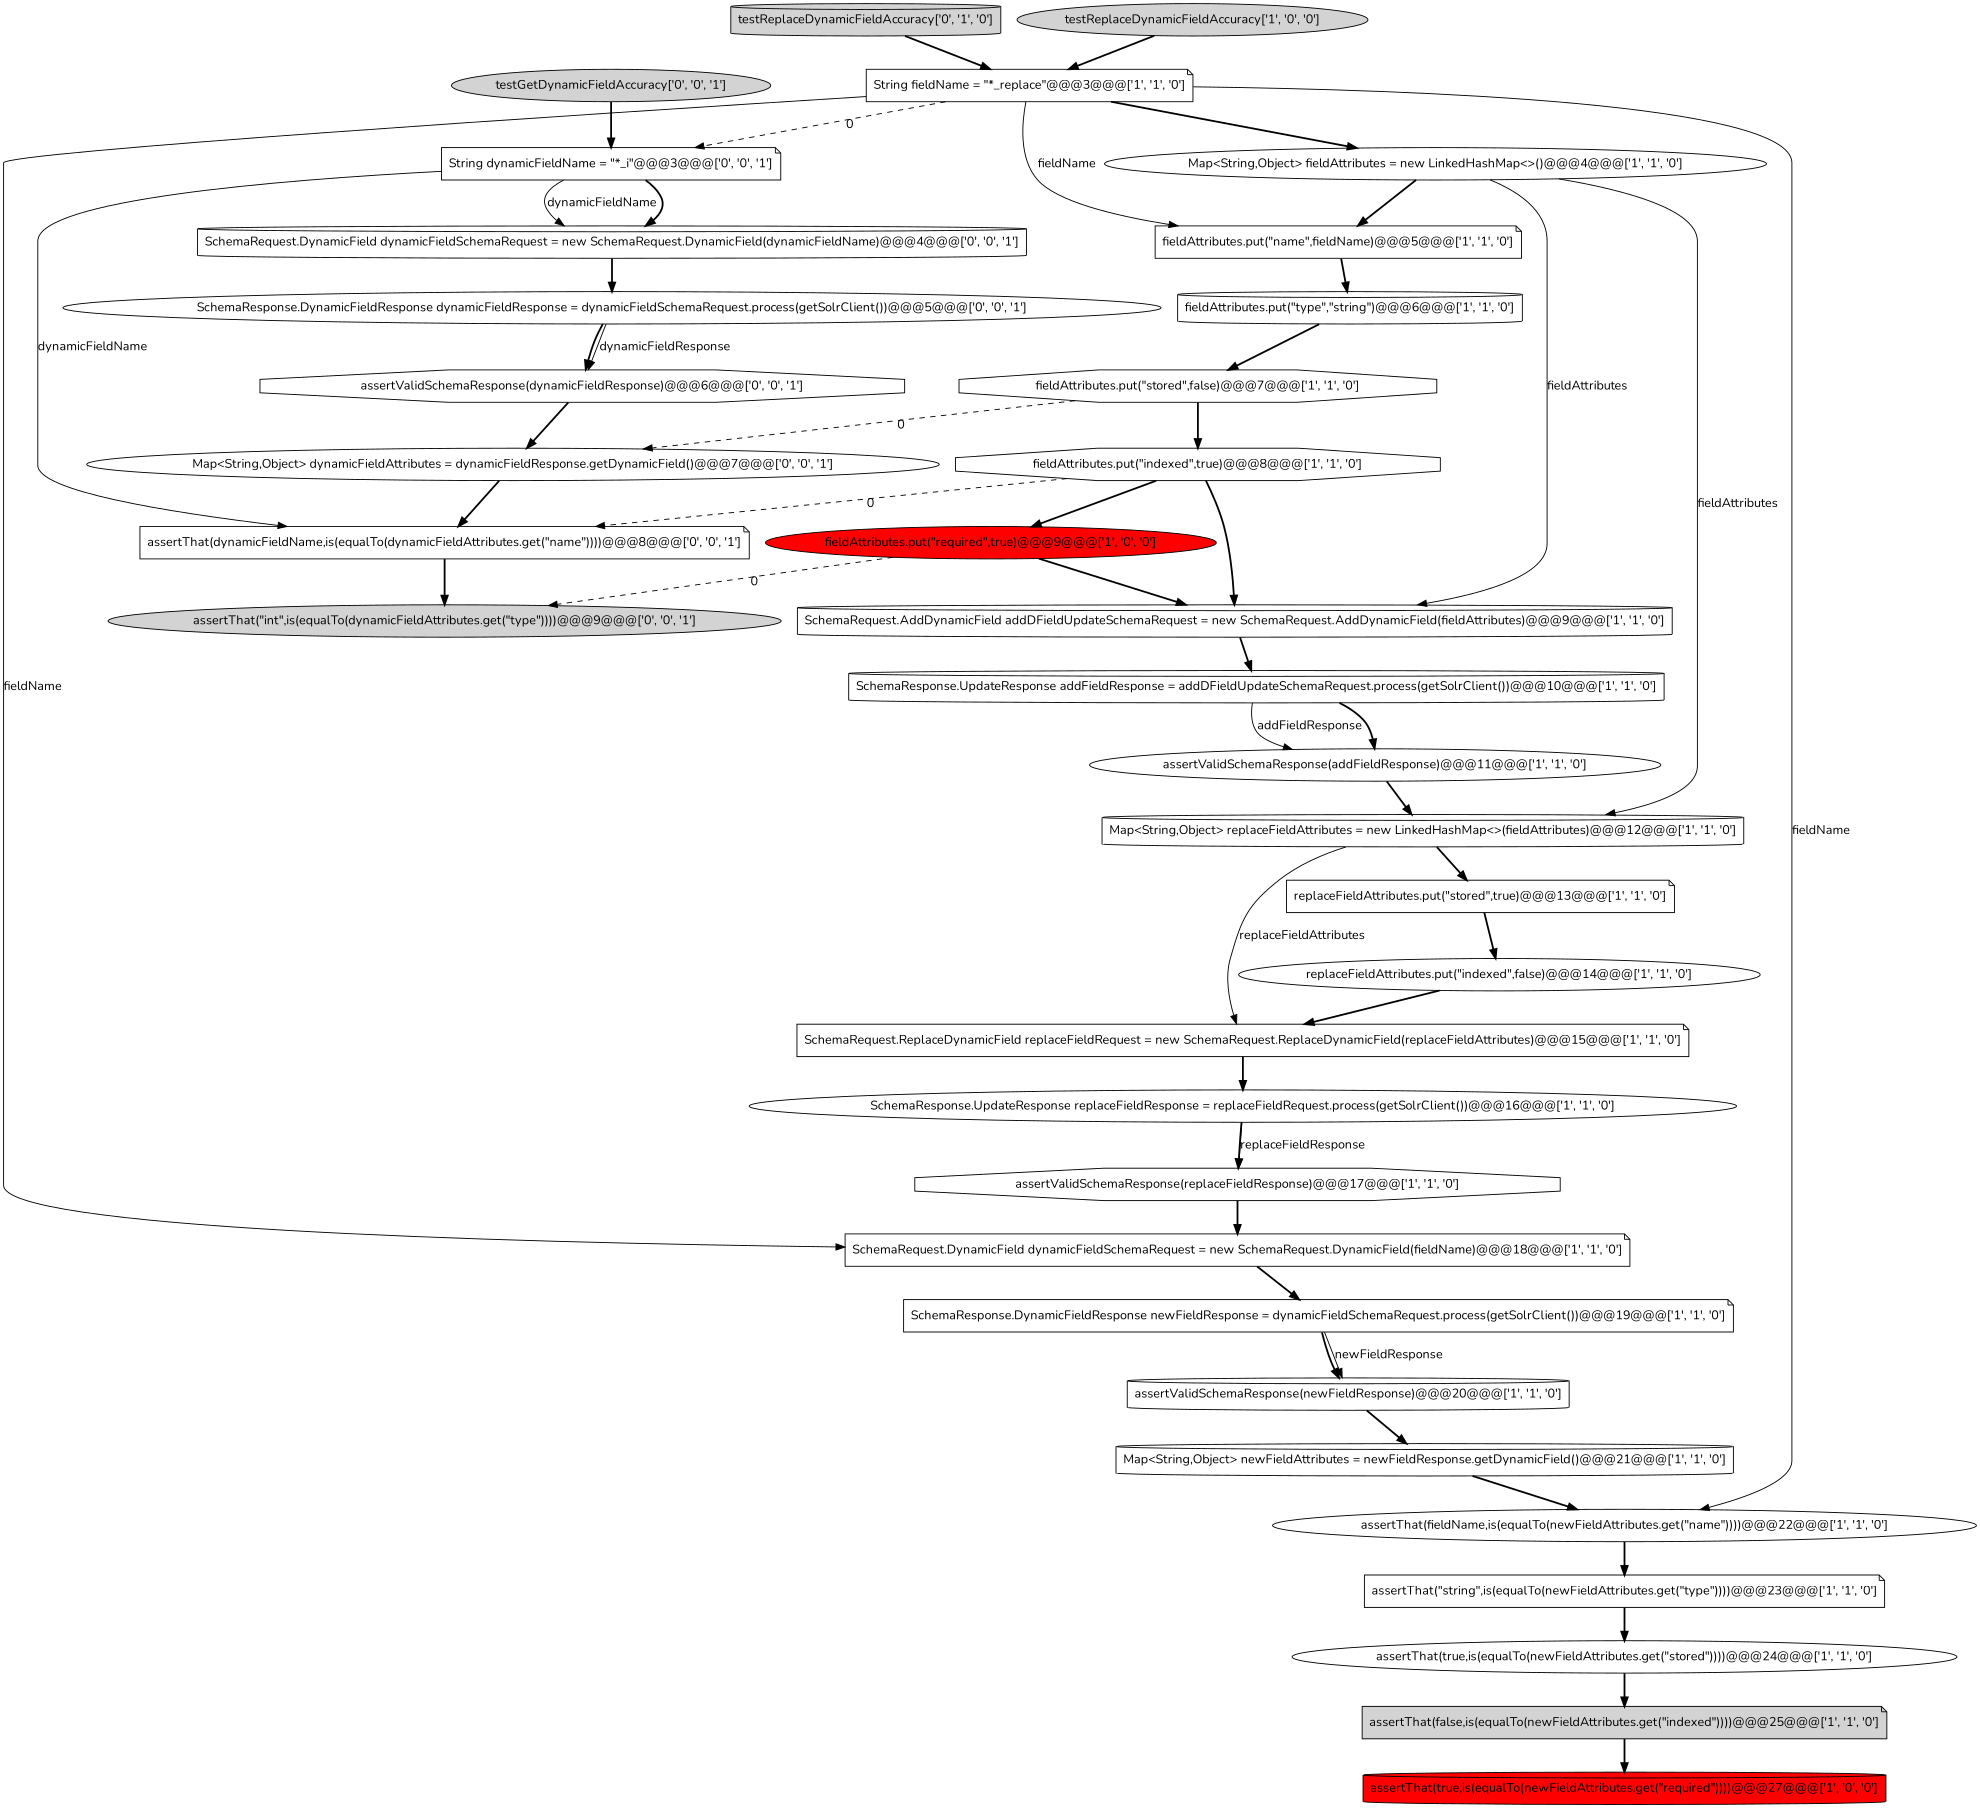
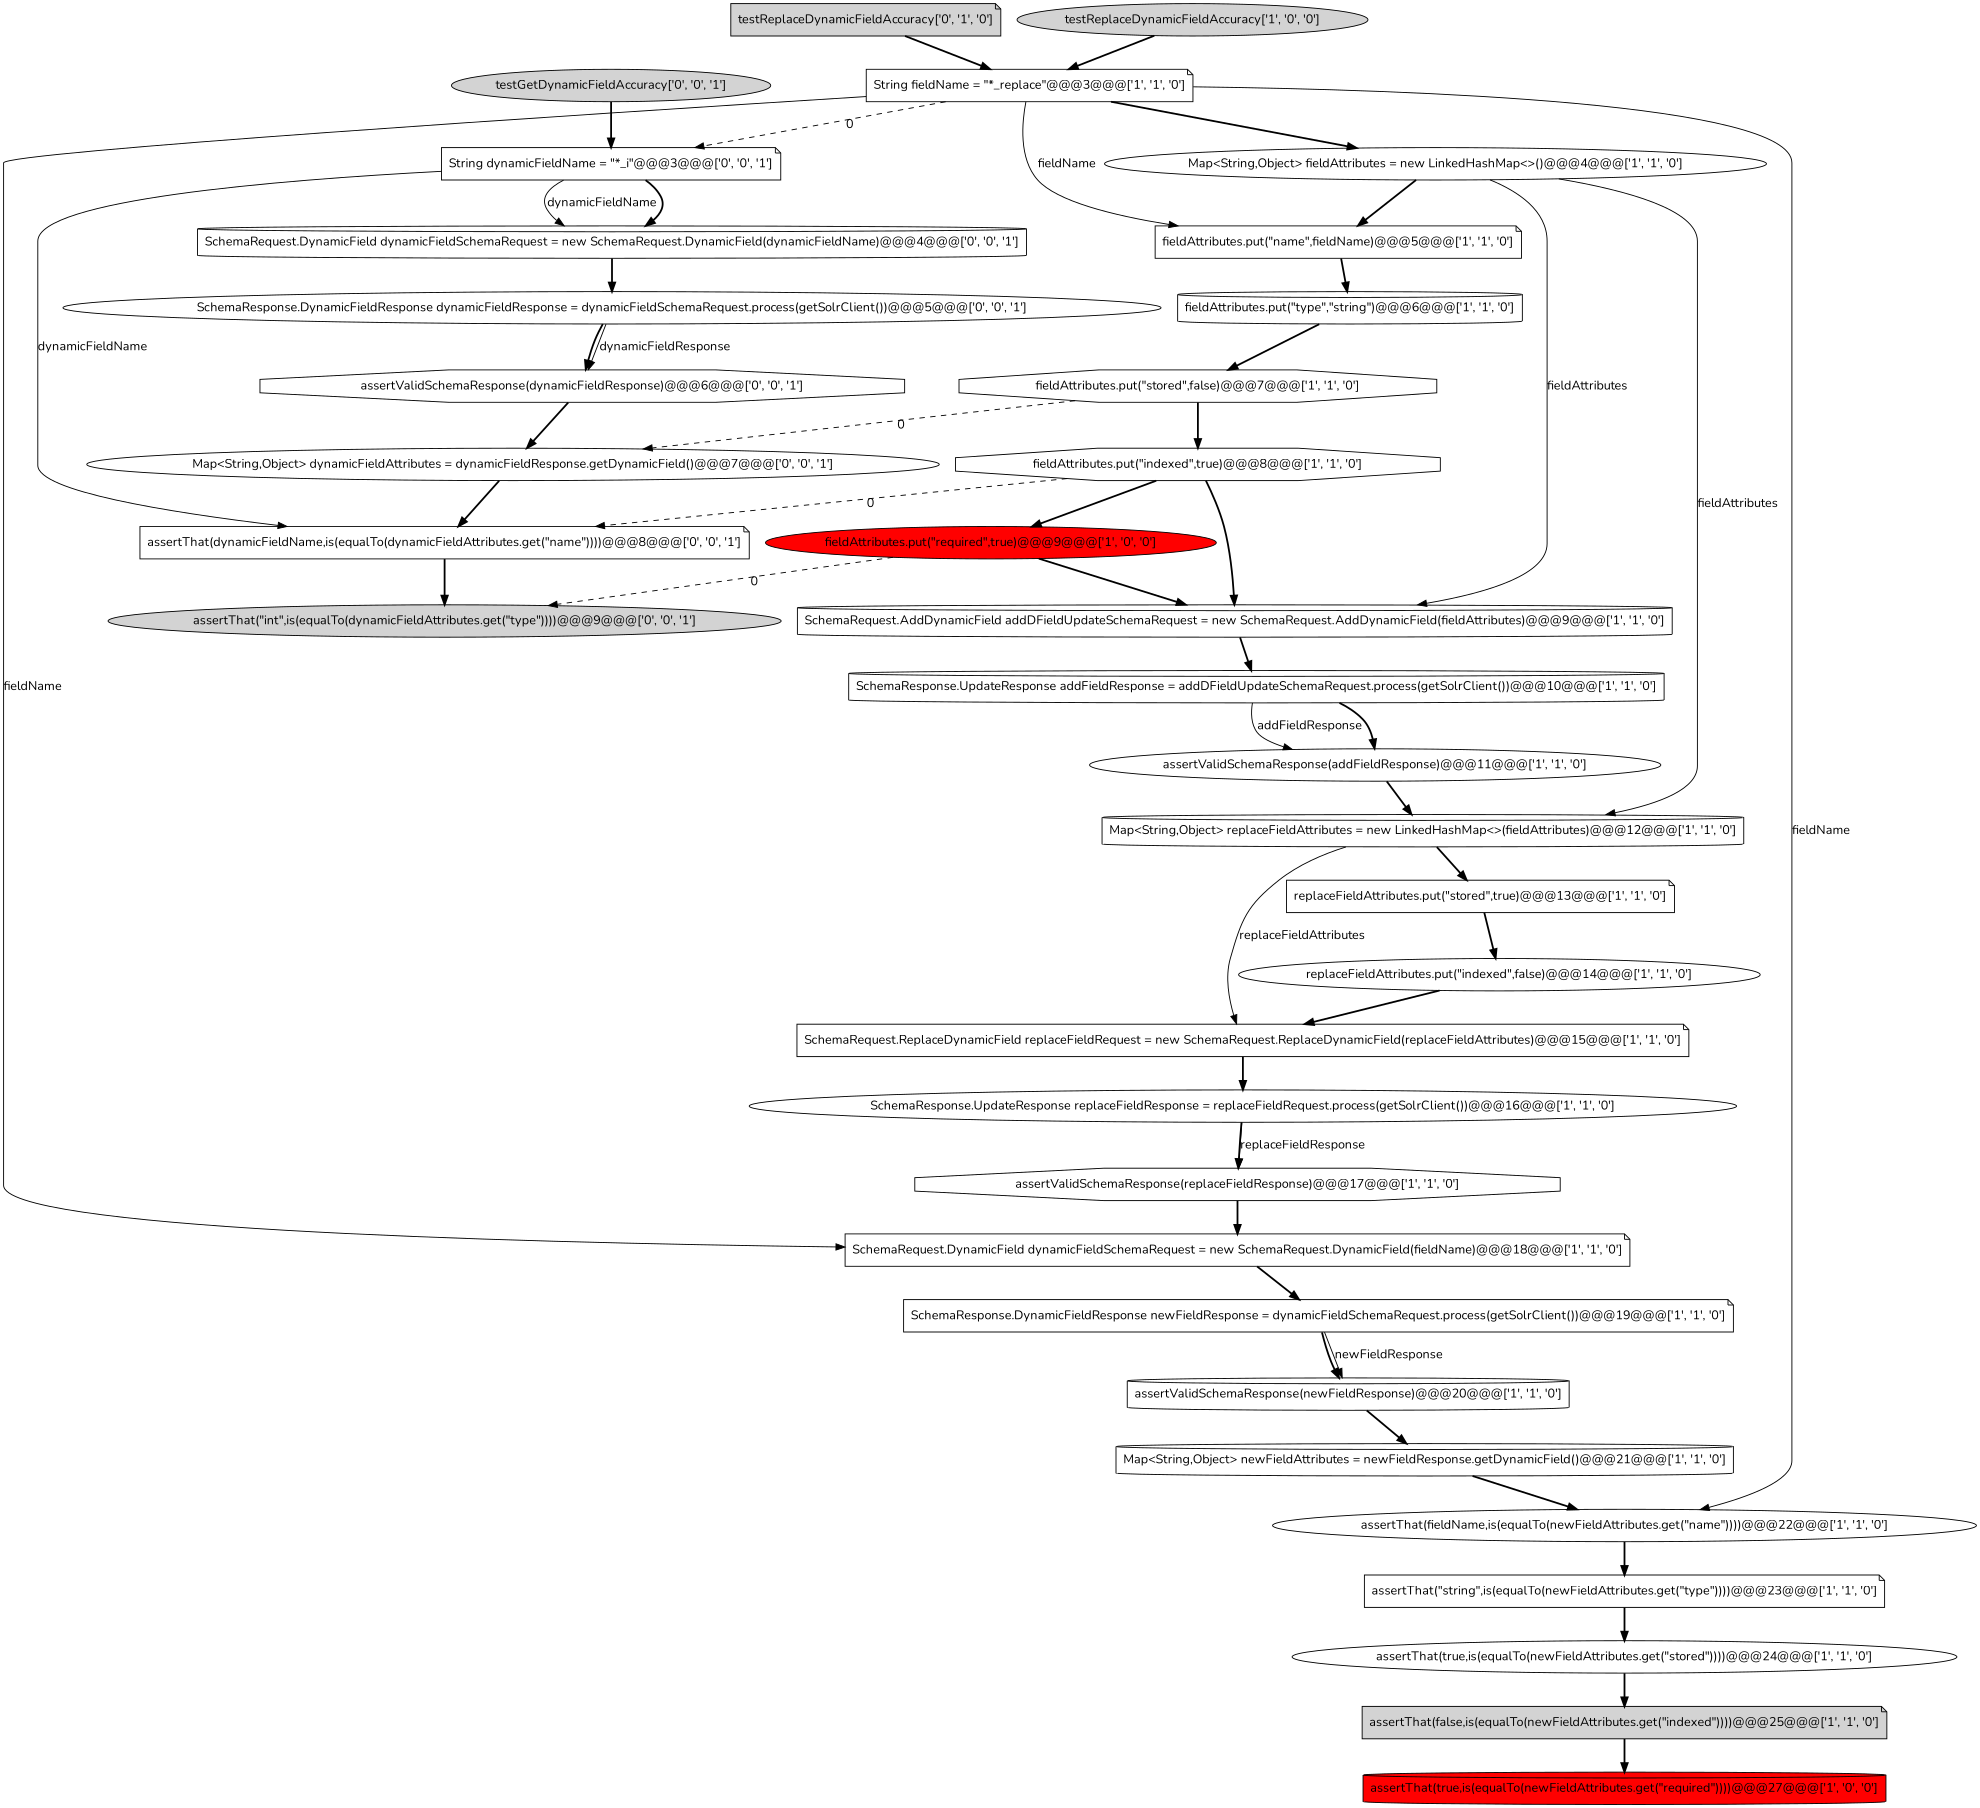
  digraph {
    fontname=Nunito
    node [fillcolor=white shape=ellipse style=filled fontname=Nunito]
    edge [style=bold fontname=Nunito]
    n1 [label="SchemaResponse.UpdateResponse replaceFieldResponse = replaceFieldRequest.process(getSolrClient())@@@16@@@['1', '1', '0']"]
    n2 [label="assertValidSchemaResponse(replaceFieldResponse)@@@17@@@['1', '1', '0']" shape=octagon]
    n3 [label="SchemaRequest.DynamicField dynamicFieldSchemaRequest = new SchemaRequest.DynamicField(dynamicFieldName)@@@4@@@['0', '0', '1']" shape=cylinder]
    n4 [label="SchemaResponse.DynamicFieldResponse dynamicFieldResponse = dynamicFieldSchemaRequest.process(getSolrClient())@@@5@@@['0', '0', '1']"]
    n5 [fillcolor=lightgray label="testGetDynamicFieldAccuracy['0', '0', '1']"]
    n6 [label="String dynamicFieldName = \"*_i\"@@@3@@@['0', '0', '1']" shape=note]
    n7 [label="fieldAttributes.put(\"name\",fieldName)@@@5@@@['1', '1', '0']" shape=note]
    n8 [label="fieldAttributes.put(\"type\",\"string\")@@@6@@@['1', '1', '0']" shape=cylinder]
    n9 [fillcolor=lightgray label="assertThat(false,is(equalTo(newFieldAttributes.get(\"indexed\"))))@@@25@@@['1', '1', '0']" shape=note]
    n10 [fillcolor=red label="assertThat(true,is(equalTo(newFieldAttributes.get(\"required\"))))@@@27@@@['1', '0', '0']" shape=cylinder]
    n11 [fillcolor=lightgray label="assertThat(\"int\",is(equalTo(dynamicFieldAttributes.get(\"type\"))))@@@9@@@['0', '0', '1']"]
    n12 [label="SchemaResponse.DynamicFieldResponse newFieldResponse = dynamicFieldSchemaRequest.process(getSolrClient())@@@19@@@['1', '1', '0']" shape=note]
    n13 [label="assertValidSchemaResponse(newFieldResponse)@@@20@@@['1', '1', '0']" shape=cylinder]
    n14 [label="assertValidSchemaResponse(addFieldResponse)@@@11@@@['1', '1', '0']"]
    n15 [label="Map<String,Object> replaceFieldAttributes = new LinkedHashMap<>(fieldAttributes)@@@12@@@['1', '1', '0']" shape=cylinder]
-   n16 [fillcolor=lightgray label="testReplaceDynamicFieldAccuracy['0', '1', '0']" shape=cylinder]
+   n16 [fillcolor=lightgray label="testReplaceDynamicFieldAccuracy['0', '1', '0']" shape=note]
    n17 [label="String fieldName = \"*_replace\"@@@3@@@['1', '1', '0']" shape=note]
    n18 [label="SchemaRequest.DynamicField dynamicFieldSchemaRequest = new SchemaRequest.DynamicField(fieldName)@@@18@@@['1', '1', '0']" shape=note]
    n19 [label="SchemaResponse.UpdateResponse addFieldResponse = addDFieldUpdateSchemaRequest.process(getSolrClient())@@@10@@@['1', '1', '0']" shape=cylinder]
    n20 [label="fieldAttributes.put(\"stored\",false)@@@7@@@['1', '1', '0']" shape=octagon]
    n21 [label="assertThat(fieldName,is(equalTo(newFieldAttributes.get(\"name\"))))@@@22@@@['1', '1', '0']"]
    n22 [label="Map<String,Object> fieldAttributes = new LinkedHashMap<>()@@@4@@@['1', '1', '0']"]
    n23 [label="replaceFieldAttributes.put(\"stored\",true)@@@13@@@['1', '1', '0']" shape=note]
    n24 [label="replaceFieldAttributes.put(\"indexed\",false)@@@14@@@['1', '1', '0']"]
    n25 [label="assertValidSchemaResponse(dynamicFieldResponse)@@@6@@@['0', '0', '1']" shape=octagon]
    n26 [label="Map<String,Object> dynamicFieldAttributes = dynamicFieldResponse.getDynamicField()@@@7@@@['0', '0', '1']"]
    n27 [label="assertThat(\"string\",is(equalTo(newFieldAttributes.get(\"type\"))))@@@23@@@['1', '1', '0']" shape=note]
    n28 [label="SchemaRequest.AddDynamicField addDFieldUpdateSchemaRequest = new SchemaRequest.AddDynamicField(fieldAttributes)@@@9@@@['1', '1', '0']" shape=cylinder]
    n29 [label="SchemaRequest.ReplaceDynamicField replaceFieldRequest = new SchemaRequest.ReplaceDynamicField(replaceFieldAttributes)@@@15@@@['1', '1', '0']" shape=note]
    n30 [fillcolor=lightgray label="testReplaceDynamicFieldAccuracy['1', '0', '0']"]
    n31 [label="assertThat(true,is(equalTo(newFieldAttributes.get(\"stored\"))))@@@24@@@['1', '1', '0']"]
    n32 [label="fieldAttributes.put(\"indexed\",true)@@@8@@@['1', '1', '0']" shape=octagon]
    n33 [label="assertThat(dynamicFieldName,is(equalTo(dynamicFieldAttributes.get(\"name\"))))@@@8@@@['0', '0', '1']" shape=note]
    n34 [fillcolor=red label="fieldAttributes.put(\"required\",true)@@@9@@@['1', '0', '0']"]
    n35 [label="Map<String,Object> newFieldAttributes = newFieldResponse.getDynamicField()@@@21@@@['1', '1', '0']" shape=cylinder]
    n1 -> n2 [label=replaceFieldResponse style=solid]
    n1 -> n2
    n2 -> n18
    n3 -> n4
    n4 -> n25
    n4 -> n25 [label=dynamicFieldResponse style=solid]
    n5 -> n6
    n6 -> n3
    n6 -> n3 [label=dynamicFieldName style=solid]
    n6 -> n33 [label=dynamicFieldName style=solid]
    n7 -> n8
    n8 -> n20
    n9 -> n10
    n12 -> n13
    n12 -> n13 [label=newFieldResponse style=solid]
    n13 -> n35
    n14 -> n15
    n15 -> n23
    n15 -> n29 [label=replaceFieldAttributes style=solid]
    n16 -> n17
    n17 -> n6 [label=0 style=dashed]
    n17 -> n7 [label=fieldName style=solid]
    n17 -> n18 [label=fieldName style=solid]
    n17 -> n21 [label=fieldName style=solid]
    n17 -> n22
    n18 -> n12
    n19 -> n14 [label=addFieldResponse style=solid]
    n19 -> n14
    n20 -> n26 [label=0 style=dashed]
    n20 -> n32
    n21 -> n27
    n22 -> n7
    n22 -> n15 [label=fieldAttributes style=solid]
    n22 -> n28 [label=fieldAttributes style=solid]
    n23 -> n24
    n24 -> n29
    n25 -> n26
    n26 -> n33
    n27 -> n31
    n28 -> n19
    n29 -> n1
    n30 -> n17
    n31 -> n9
    n32 -> n28
    n32 -> n33 [label=0 style=dashed]
    n32 -> n34
    n33 -> n11
    n34 -> n11 [label=0 style=dashed]
    n34 -> n28
    n35 -> n21
  }
